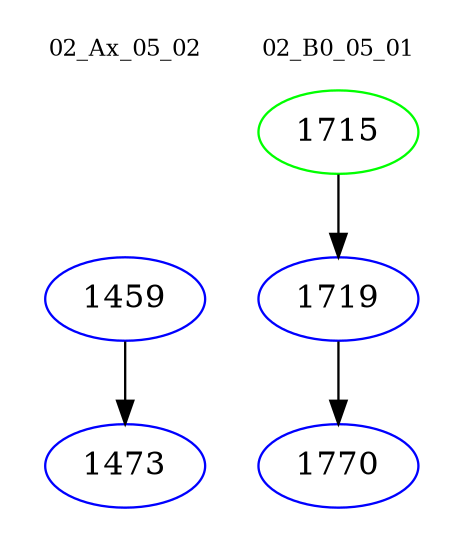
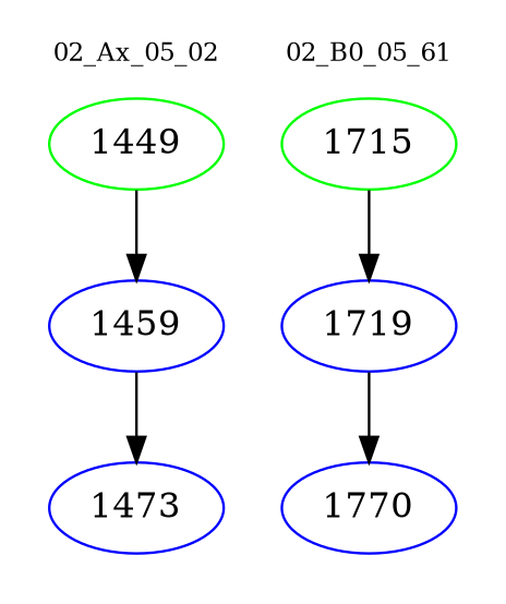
  digraph {
    node [color=blue]
    edge [color=black]
+   n1 [color=green label=1449]
    n2 [label=1459]
    n3 [label=1473]
    n4 [color=green label=1715]
    n5 [label=1719]
    n6 [label=1770]
    subgraph cluster_1 {
      color=white
      fontsize=10
      label="02_Ax_05_02"
+     n1
      n2
      n3
    }
    subgraph cluster_2 {
      color=white
      fontsize=10
-     label="02_B0_05_01"
+     label="02_B0_05_61"
      n4
      n5
      n6
    }
+   n1 -> n2
    n2 -> n3
    n4 -> n5
    n5 -> n6
  }
